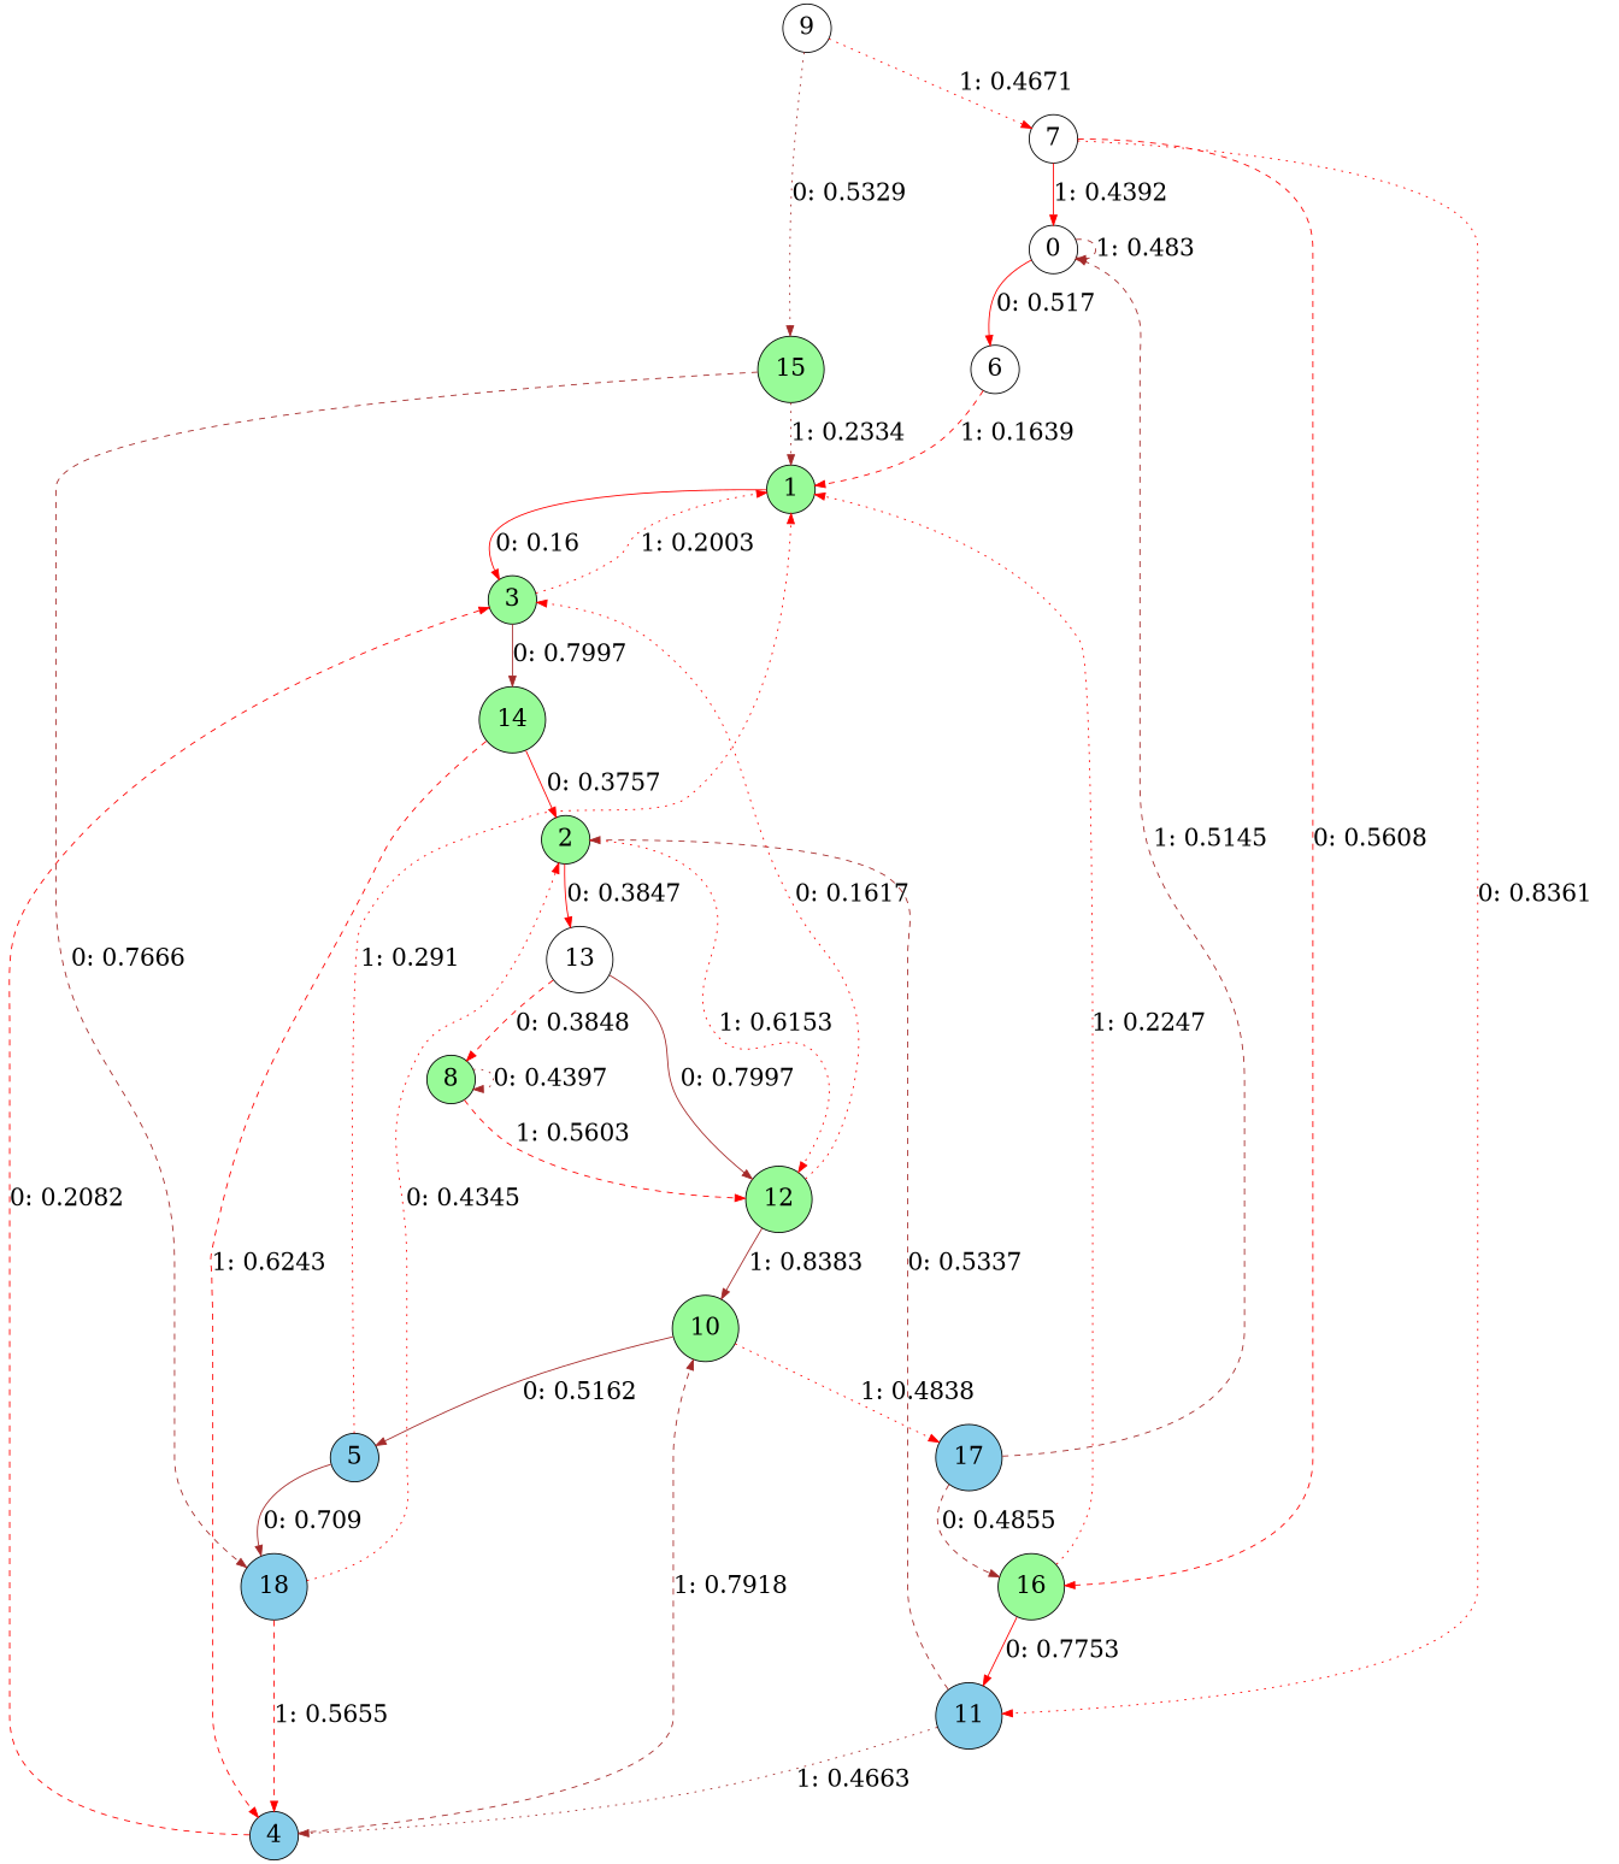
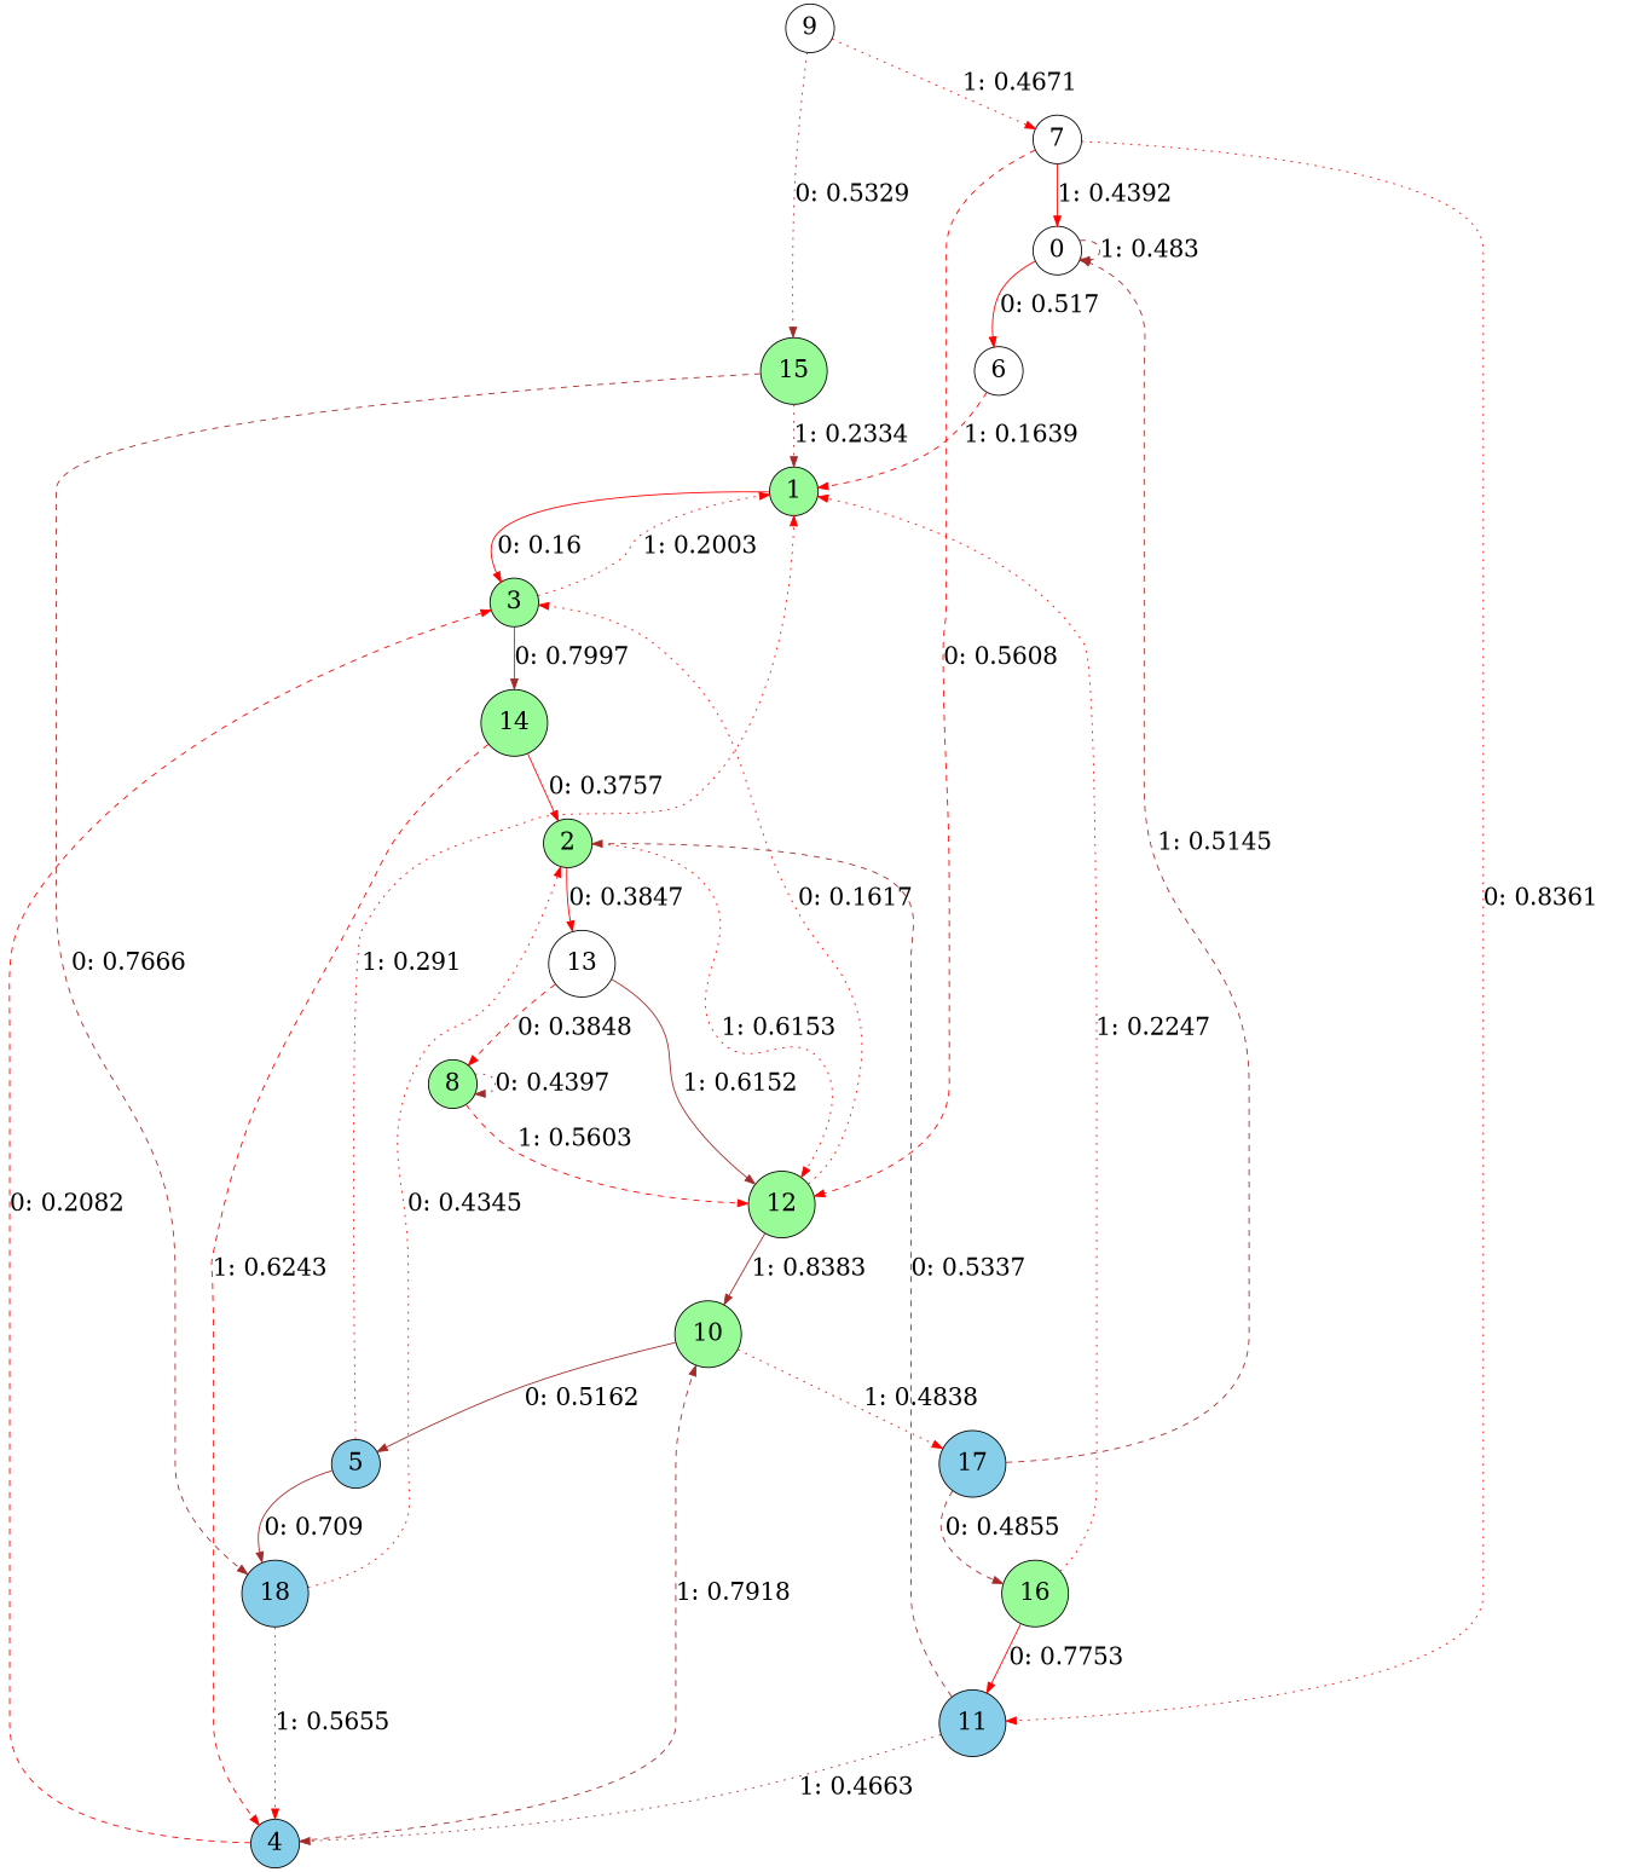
  digraph {
    node [fillcolor=palegreen fontsize=24 shape=circle style=filled]
    edge [color=red fontsize=24 style=dotted]
    0 [fillcolor=white]
    6 [fillcolor=white]
    1
    3
    11 [fillcolor=skyblue]
    2
    4 [fillcolor=skyblue]
    14
    9 [fillcolor=white]
    7 [fillcolor=white]
    15
    16
    18 [fillcolor=skyblue]
    13 [fillcolor=white]
    12
    8
    10
    5 [fillcolor=skyblue]
    17 [fillcolor=skyblue]
    0 -> 0 [color=brown label="1: 0.483    " style=dashed]
    0 -> 6 [label="0: 0.517    " style=solid]
    6 -> 1 [label="1: 0.1639   " style=dashed]
    1 -> 3 [label="0: 0.16     " style=solid]
    3 -> 1 [label="1: 0.2003   "]
    3 -> 14 [color=brown label="0: 0.7997   " style=solid]
    11 -> 2 [color=brown label="0: 0.5337   " style=dashed]
    11 -> 4 [color=brown label="1: 0.4663   "]
    2 -> 13 [label="0: 0.3847   " style=solid]
    2 -> 12 [label="1: 0.6153   "]
    4 -> 3 [label="0: 0.2082   " style=dashed]
    4 -> 10 [color=brown label="1: 0.7918   " style=dashed]
    14 -> 2 [label="0: 0.3757   " style=solid]
    14 -> 4 [label="1: 0.6243   " style=dashed]
    9 -> 7 [label="1: 0.4671   "]
    9 -> 15 [color=brown label="0: 0.5329   "]
    7 -> 0 [label="1: 0.4392   " style=solid]
    7 -> 11 [label="0: 0.8361   "]
-   7 -> 16 [label="0: 0.5608   " style=dashed]
+   7 -> 12 [label="0: 0.5608   " style=dashed]
    15 -> 1 [color=brown label="1: 0.2334   "]
    15 -> 18 [color=brown label="0: 0.7666   " style=dashed]
    16 -> 1 [label="1: 0.2247   "]
    16 -> 11 [label="0: 0.7753   " style=solid]
    18 -> 2 [label="0: 0.4345   "]
-   18 -> 4 [label="1: 0.5655   " style=dashed]
-   13 -> 12 [color=brown label="0: 0.7997   " style=solid]
+   18 -> 4 [label="1: 0.5655   "]
+   13 -> 12 [color=brown label="1: 0.6152   " style=solid]
    13 -> 8 [label="0: 0.3848   " style=dashed]
    12 -> 3 [label="0: 0.1617   "]
    12 -> 10 [color=brown label="1: 0.8383   " style=solid]
    8 -> 12 [label="1: 0.5603   " style=dashed]
    8 -> 8 [color=brown label="0: 0.4397   "]
    10 -> 5 [color=brown label="0: 0.5162   " style=solid]
    10 -> 17 [label="1: 0.4838   "]
    5 -> 1 [label="1: 0.291    "]
    5 -> 18 [color=brown label="0: 0.709    " style=solid]
    17 -> 0 [color=brown label="1: 0.5145   " style=dashed]
    17 -> 16 [color=brown label="0: 0.4855   " style=dashed]
  }
